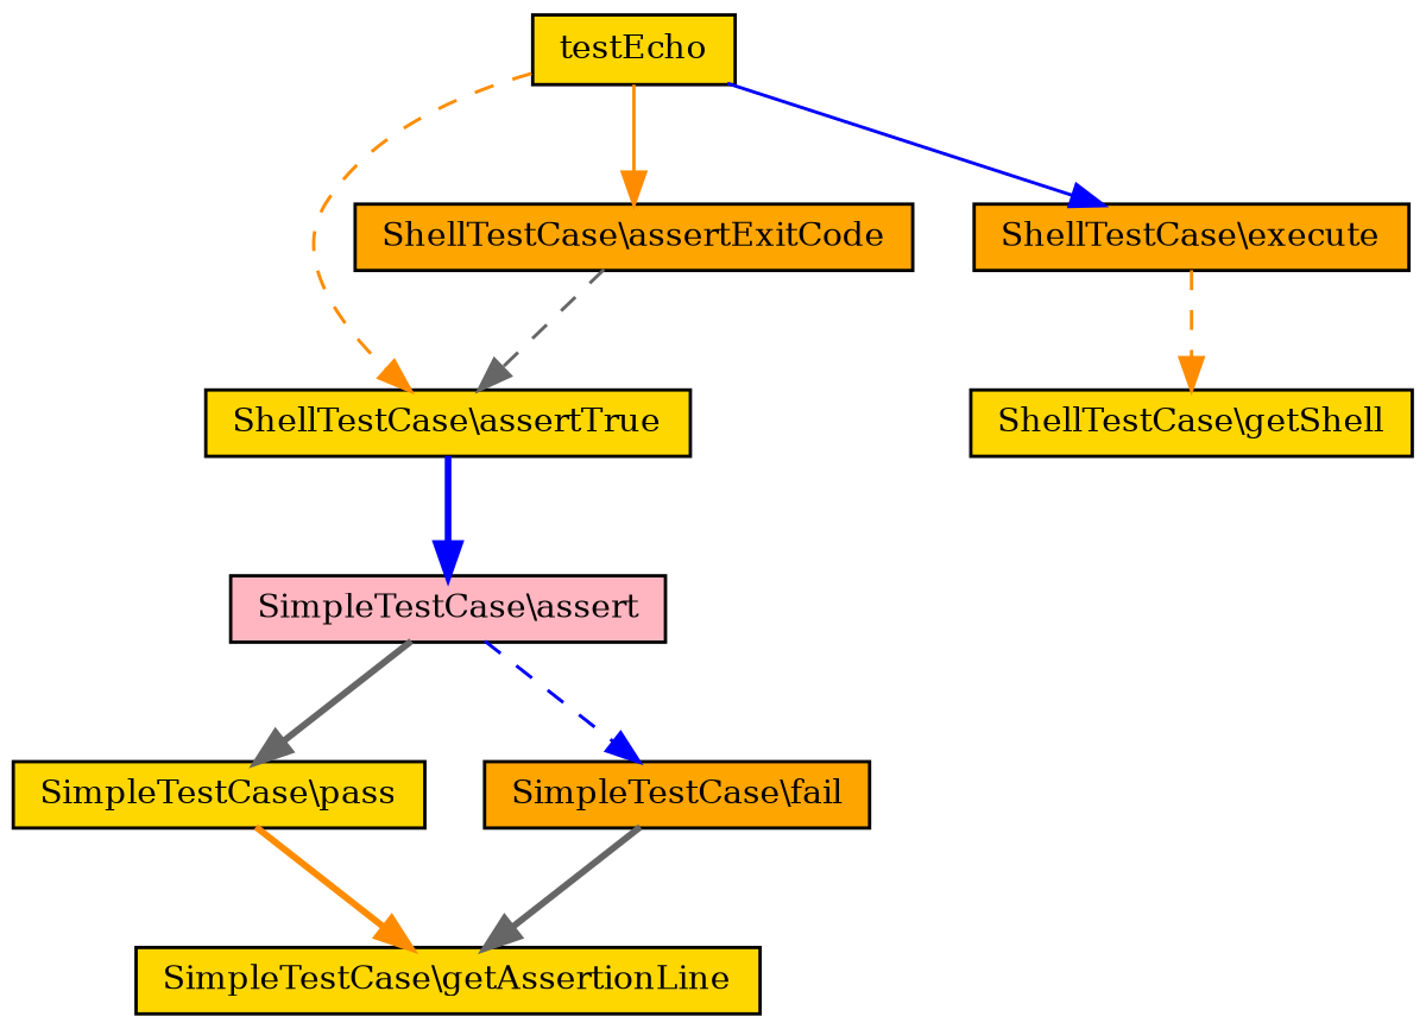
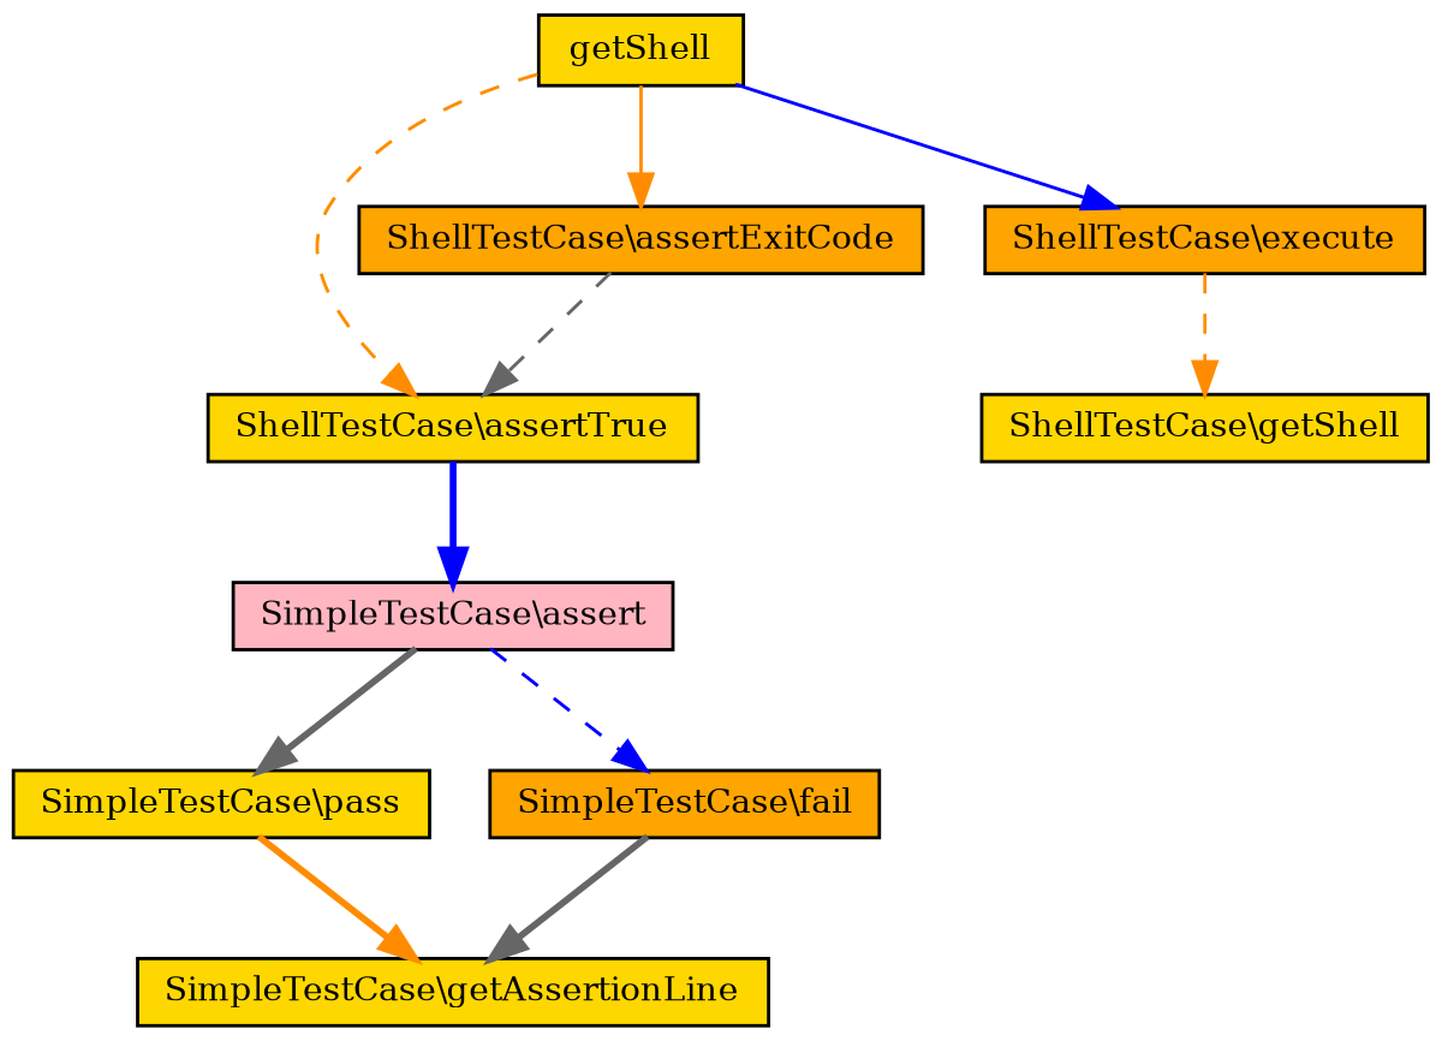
  digraph {
    rankdir=TB
    fontname="DejaVu Serif"
    node [color=black fillcolor=gold fontname="DejaVu Serif" fontsize=10 shape=record style=filled]
    edge [color=darkorange fontname="DejaVu Serif" fontsize=10 labelfontname=Helvetica labelfontsize=10 style=dashed]
-   n1 [fontcolor=black height=0.2 label=testEcho width=0.4]
+   n1 [fontcolor=black height=0.2 label=getShell width=0.4]
    n2 [height=0.2 label="ShellTestCase\\assertTrue" width=0.4]
    n3 [fillcolor=orange height=0.2 label="ShellTestCase\\execute" width=0.4]
    n4 [fillcolor=orange height=0.2 label="ShellTestCase\\assertExitCode" width=0.4]
    n5 [fillcolor=lightpink height=0.2 label="SimpleTestCase\\assert" width=0.4]
    n6 [height=0.2 label="SimpleTestCase\\pass" width=0.4]
    n7 [fillcolor=orange height=0.2 label="SimpleTestCase\\fail" width=0.4]
    n8 [height=0.2 label="SimpleTestCase\\getAssertionLine" width=0.4]
    n9 [height=0.2 label="ShellTestCase\\getShell" width=0.4]
    n1 -> n2
    n1 -> n3 [color=blue style=solid]
    n1 -> n4 [style=solid]
    n2 -> n5 [color=blue style=bold]
    n3 -> n9
    n4 -> n2 [color=gray40]
    n5 -> n6 [color=gray40 style=bold]
    n5 -> n7 [color=blue]
    n6 -> n8 [style=bold]
    n7 -> n8 [color=gray40 style=bold]
  }
